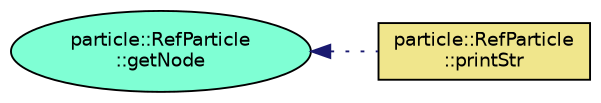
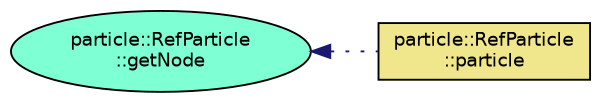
  digraph {
    rankdir=LR
    node [color=black fontname=Helvetica fontsize=10 style=filled]
    n1 [fillcolor=aquamarine fontcolor=black height=0.2 label="particle::RefParticle\l::getNode" shape=ellipse width=0.4]
-   n2 [fillcolor=khaki height=0.2 label="particle::RefParticle\l::printStr" shape=box width=0.4]
+   n2 [fillcolor=khaki height=0.2 label="particle::RefParticle\l::particle" shape=box width=0.4]
    n1 -> n2 [color=midnightblue dir=back fontname=Helvetica fontsize=10 labelfontname=Helvetica labelfontsize=10 style=dotted]
  }
